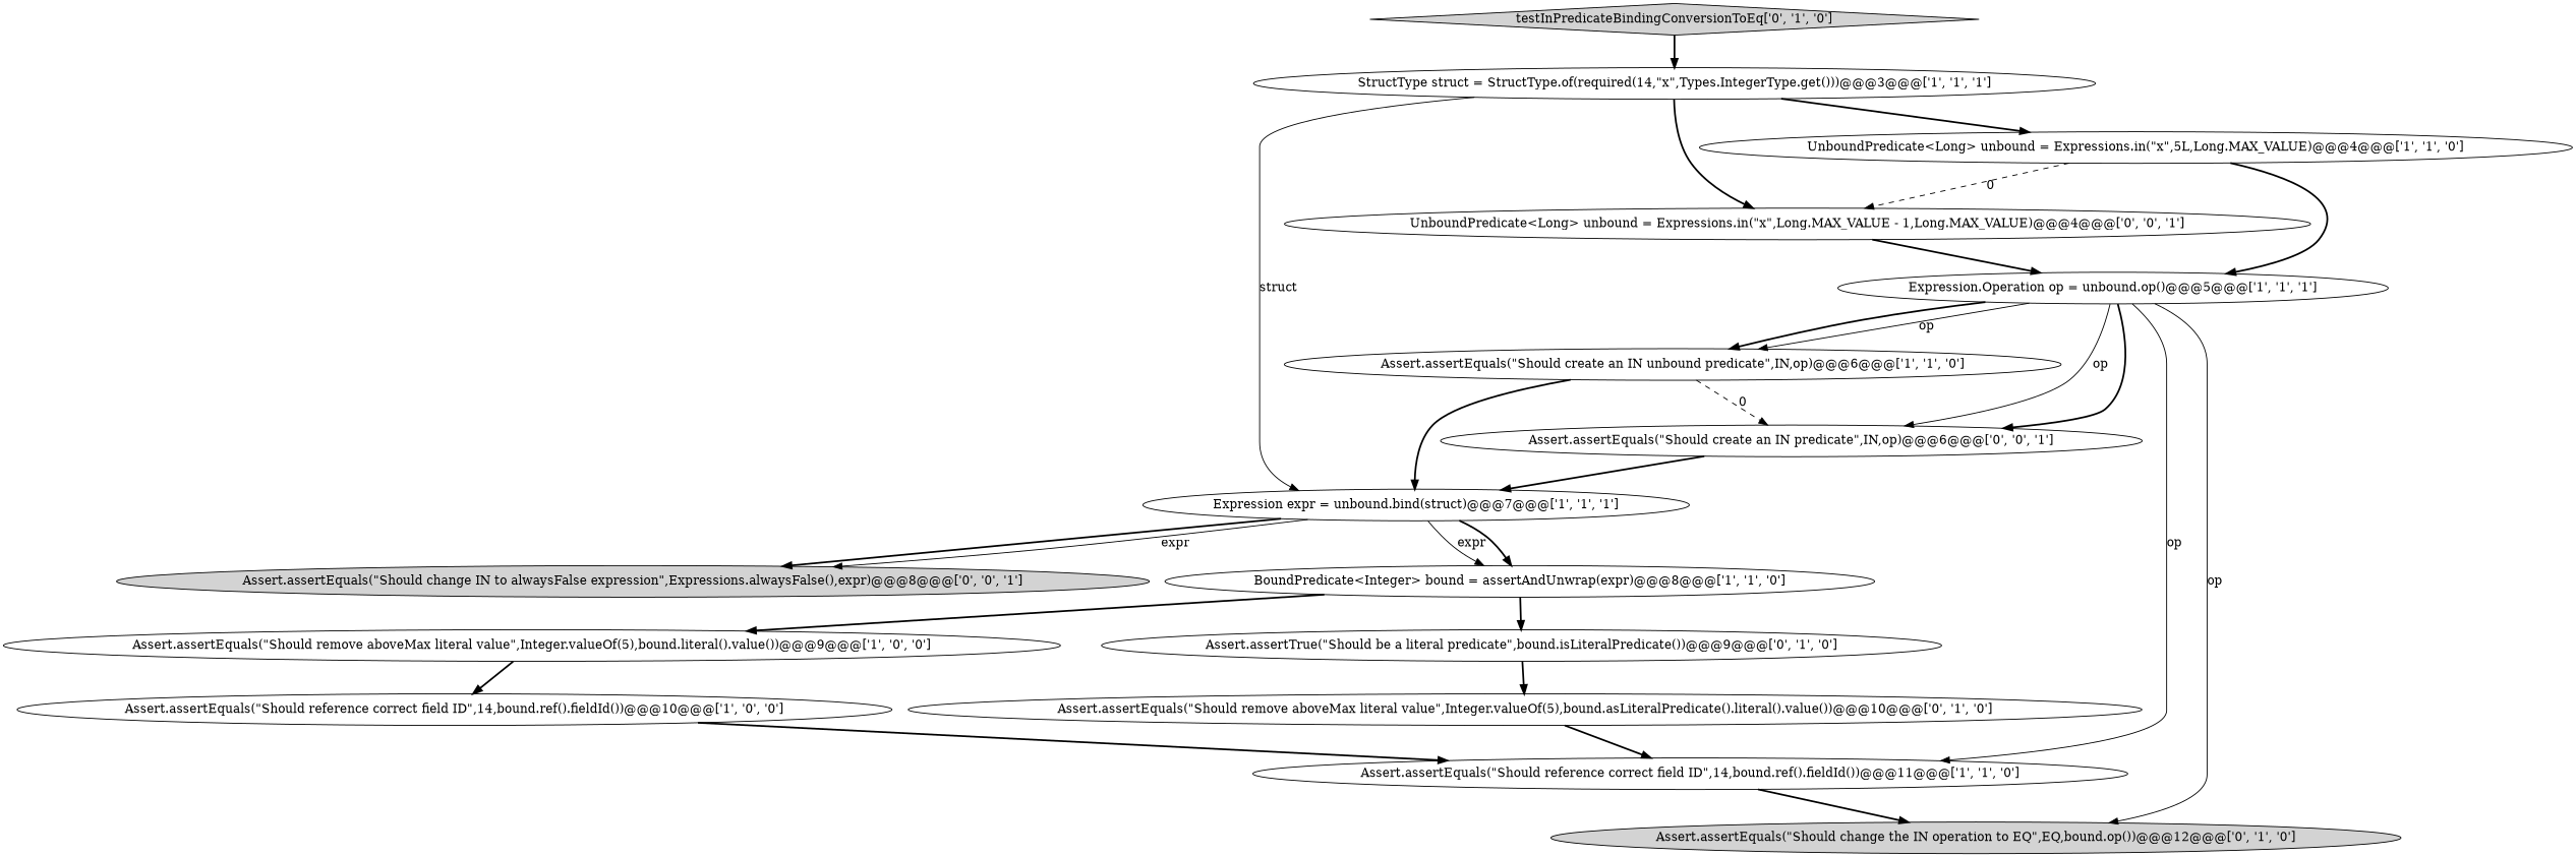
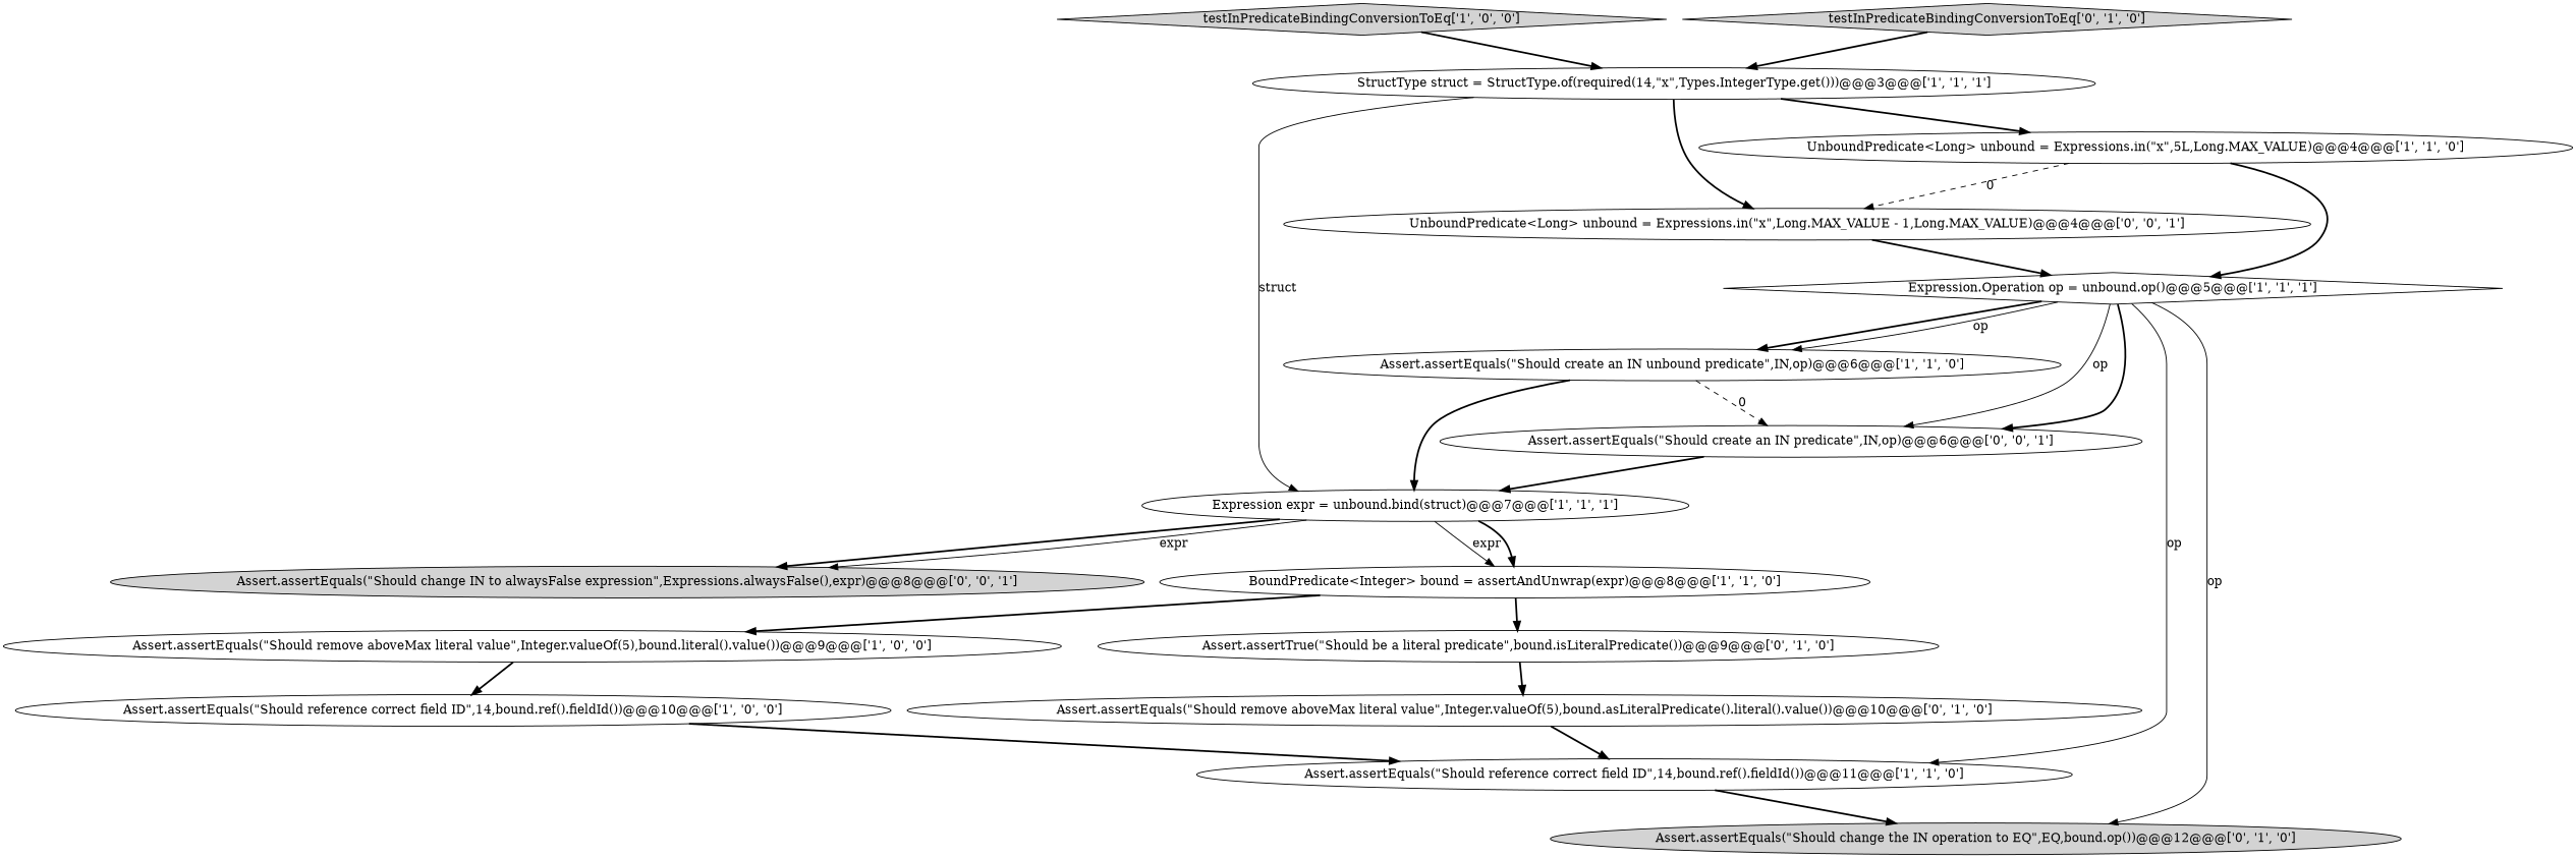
  digraph {
    node [fillcolor=white shape=ellipse style=filled]
    edge [style=bold]
    n1 [label="Assert.assertEquals(\"Should create an IN unbound predicate\",IN,op)@@@6@@@['1', '1', '0']"]
    n2 [label="Expression expr = unbound.bind(struct)@@@7@@@['1', '1', '1']"]
    n3 [label="Assert.assertEquals(\"Should create an IN predicate\",IN,op)@@@6@@@['0', '0', '1']"]
    n4 [label="BoundPredicate<Integer> bound = assertAndUnwrap(expr)@@@8@@@['1', '1', '0']"]
    n5 [fillcolor=lightgray label="Assert.assertEquals(\"Should change IN to alwaysFalse expression\",Expressions.alwaysFalse(),expr)@@@8@@@['0', '0', '1']"]
    n6 [label="Assert.assertTrue(\"Should be a literal predicate\",bound.isLiteralPredicate())@@@9@@@['0', '1', '0']"]
    n7 [label="Assert.assertEquals(\"Should remove aboveMax literal value\",Integer.valueOf(5),bound.literal().value())@@@9@@@['1', '0', '0']"]
    n8 [label="UnboundPredicate<Long> unbound = Expressions.in(\"x\",5L,Long.MAX_VALUE)@@@4@@@['1', '1', '0']"]
    n9 [label="UnboundPredicate<Long> unbound = Expressions.in(\"x\",Long.MAX_VALUE - 1,Long.MAX_VALUE)@@@4@@@['0', '0', '1']"]
-   n10 [label="Expression.Operation op = unbound.op()@@@5@@@['1', '1', '1']"]
+   n10 [label="Expression.Operation op = unbound.op()@@@5@@@['1', '1', '1']" shape=diamond]
    n11 [fillcolor=lightgray label="Assert.assertEquals(\"Should change the IN operation to EQ\",EQ,bound.op())@@@12@@@['0', '1', '0']"]
    n12 [label="Assert.assertEquals(\"Should reference correct field ID\",14,bound.ref().fieldId())@@@11@@@['1', '1', '0']"]
    n13 [label="Assert.assertEquals(\"Should remove aboveMax literal value\",Integer.valueOf(5),bound.asLiteralPredicate().literal().value())@@@10@@@['0', '1', '0']"]
    n14 [label="Assert.assertEquals(\"Should reference correct field ID\",14,bound.ref().fieldId())@@@10@@@['1', '0', '0']"]
    n15 [label="StructType struct = StructType.of(required(14,\"x\",Types.IntegerType.get()))@@@3@@@['1', '1', '1']"]
+   n16 [fillcolor=lightgray label="testInPredicateBindingConversionToEq['1', '0', '0']" shape=diamond]
    n17 [fillcolor=lightgray label="testInPredicateBindingConversionToEq['0', '1', '0']" shape=diamond]
    n1 -> n2
    n1 -> n3 [label=0 style=dashed]
    n2 -> n4 [label=expr style=solid]
    n2 -> n4
    n2 -> n5
    n2 -> n5 [label=expr style=solid]
    n3 -> n2
    n4 -> n6
    n4 -> n7
    n6 -> n13
    n7 -> n14
    n8 -> n9 [label=0 style=dashed]
    n8 -> n10
    n9 -> n10
    n10 -> n1
    n10 -> n1 [label=op style=solid]
    n10 -> n3
    n10 -> n3 [label=op style=solid]
    n10 -> n11 [label=op style=solid]
    n10 -> n12 [label=op style=solid]
    n12 -> n11
    n13 -> n12
    n14 -> n12
    n15 -> n2 [label=struct style=solid]
    n15 -> n8
    n15 -> n9
+   n16 -> n15
    n17 -> n15
  }
